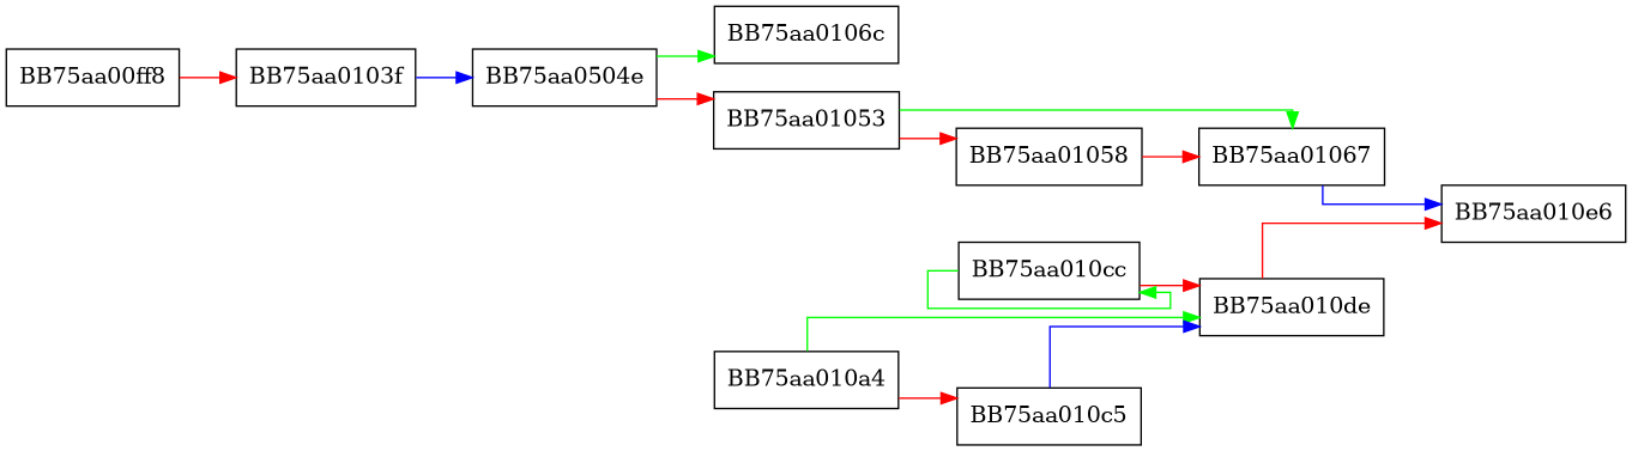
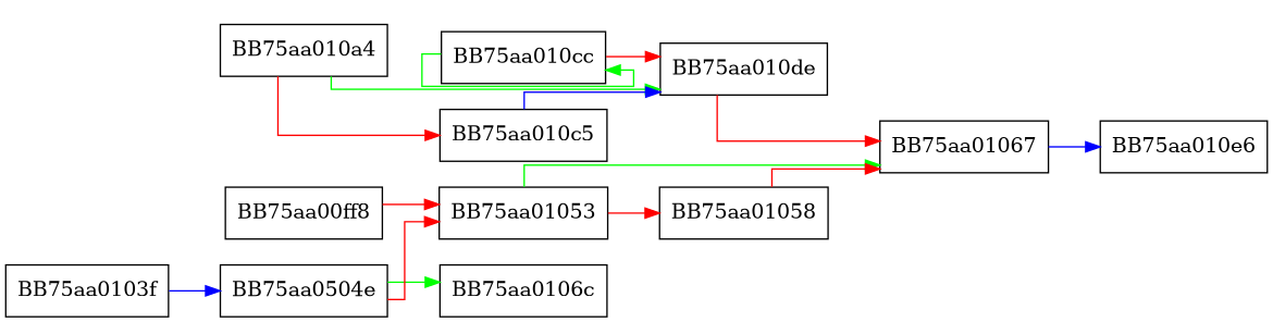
  digraph {
    rankdir=LR
    splines=ortho
    node [shape=box]
    edge [color=red]
    BB75aa00ff8
    BB75aa0103f
    n3 [label=BB75aa0504e]
    BB75aa0106c
    BB75aa01053
    BB75aa01067
    BB75aa01058
    BB75aa010de
    BB75aa010e6
    BB75aa010cc
    BB75aa010a4
    BB75aa010c5
-   BB75aa00ff8 -> BB75aa0103f
+   BB75aa00ff8 -> BB75aa01053
    BB75aa0103f -> n3 [color=blue]
    n3 -> BB75aa0106c [color=green]
    n3 -> BB75aa01053
    BB75aa01053 -> BB75aa01067 [color=green]
    BB75aa01053 -> BB75aa01058
    BB75aa01067 -> BB75aa010e6 [color=blue]
    BB75aa01058 -> BB75aa01067
-   BB75aa010de -> BB75aa010e6
+   BB75aa010de -> BB75aa01067
    BB75aa010cc -> BB75aa010de
    BB75aa010cc -> BB75aa010cc [color=green]
    BB75aa010a4 -> BB75aa010de [color=green]
    BB75aa010a4 -> BB75aa010c5
    BB75aa010c5 -> BB75aa010de [color=blue]
  }
